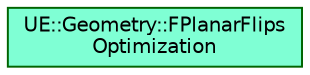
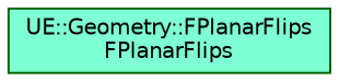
  digraph {
    rankdir=LR
-   n1 [color=darkgreen fillcolor=aquamarine fontname=Helvetica fontsize=10 height=0.2 label="UE::Geometry::FPlanarFlips\lOptimization" shape=box style=filled width=0.4]
+   n1 [color=darkgreen fillcolor=aquamarine fontname=Helvetica fontsize=10 height=0.2 label="UE::Geometry::FPlanarFlips\lFPlanarFlips" shape=box style=filled width=0.4]
  }
